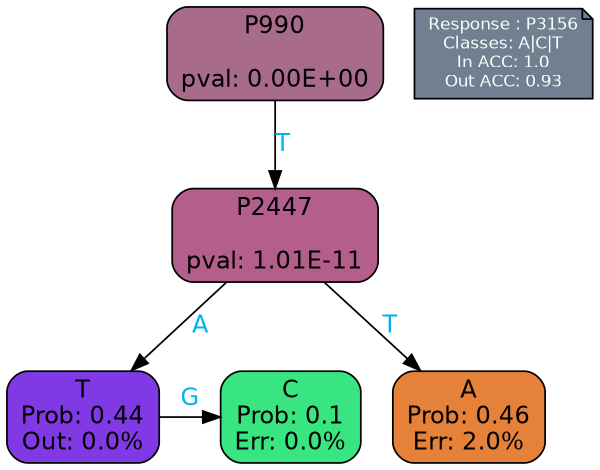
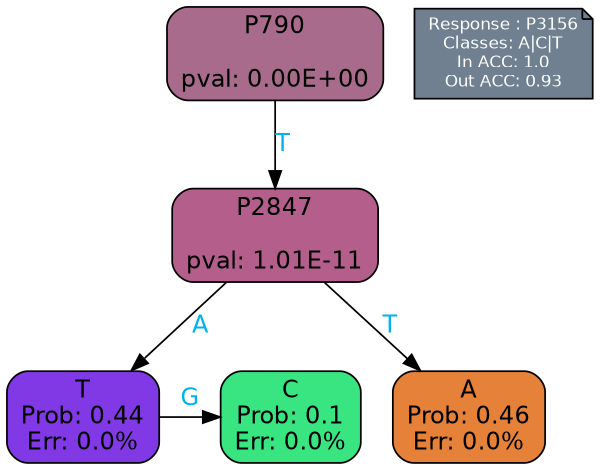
  digraph {
    ranksep=equally
    splines=polylines
    node [color=black fontname=helvetica shape=box style="filled, rounded"]
    edge [fontcolor=deepskyblue2 fontname=helvetica]
-   n1 [fillcolor="#8139e5" label="T\nProb: 0.44\nOut: 0.0%"]
-   n2 [fillcolor="#e58139" label="A\nProb: 0.46\nErr: 2.0%"]
+   n1 [fillcolor="#8139e5" label="T\nProb: 0.44\nErr: 0.0%"]
+   n2 [fillcolor="#e58139" label="A\nProb: 0.46\nErr: 0.0%"]
    n3 [fillcolor="#39e581" label="C\nProb: 0.1\nErr: 0.0%"]
    n4 [align=left fillcolor=slategray fontcolor=white fontsize=10 label="Response : P3156\nClasses: A|C|T\nIn ACC: 1.0\nOut ACC: 0.93\n" shape=note style=filled]
-   n5 [fillcolor="#a86b8b" label="P990\n\npval: 0.00E+00"]
-   n6 [fillcolor="#b45e8c" label="P2447\n\npval: 1.01E-11"]
+   n5 [fillcolor="#a86b8b" label="P790\n\npval: 0.00E+00"]
+   n6 [fillcolor="#b45e8c" label="P2847\n\npval: 1.01E-11"]
    subgraph sub_1 {
      rank=same
      n1
      n2
      n3
    }
    subgraph sub_2 {
      rank=same
      n4
      n5
    }
    n1 -> n3 [label=G]
    n5 -> n6 [label=T]
    n6 -> n1 [label=A]
    n6 -> n2 [label=T]
  }
